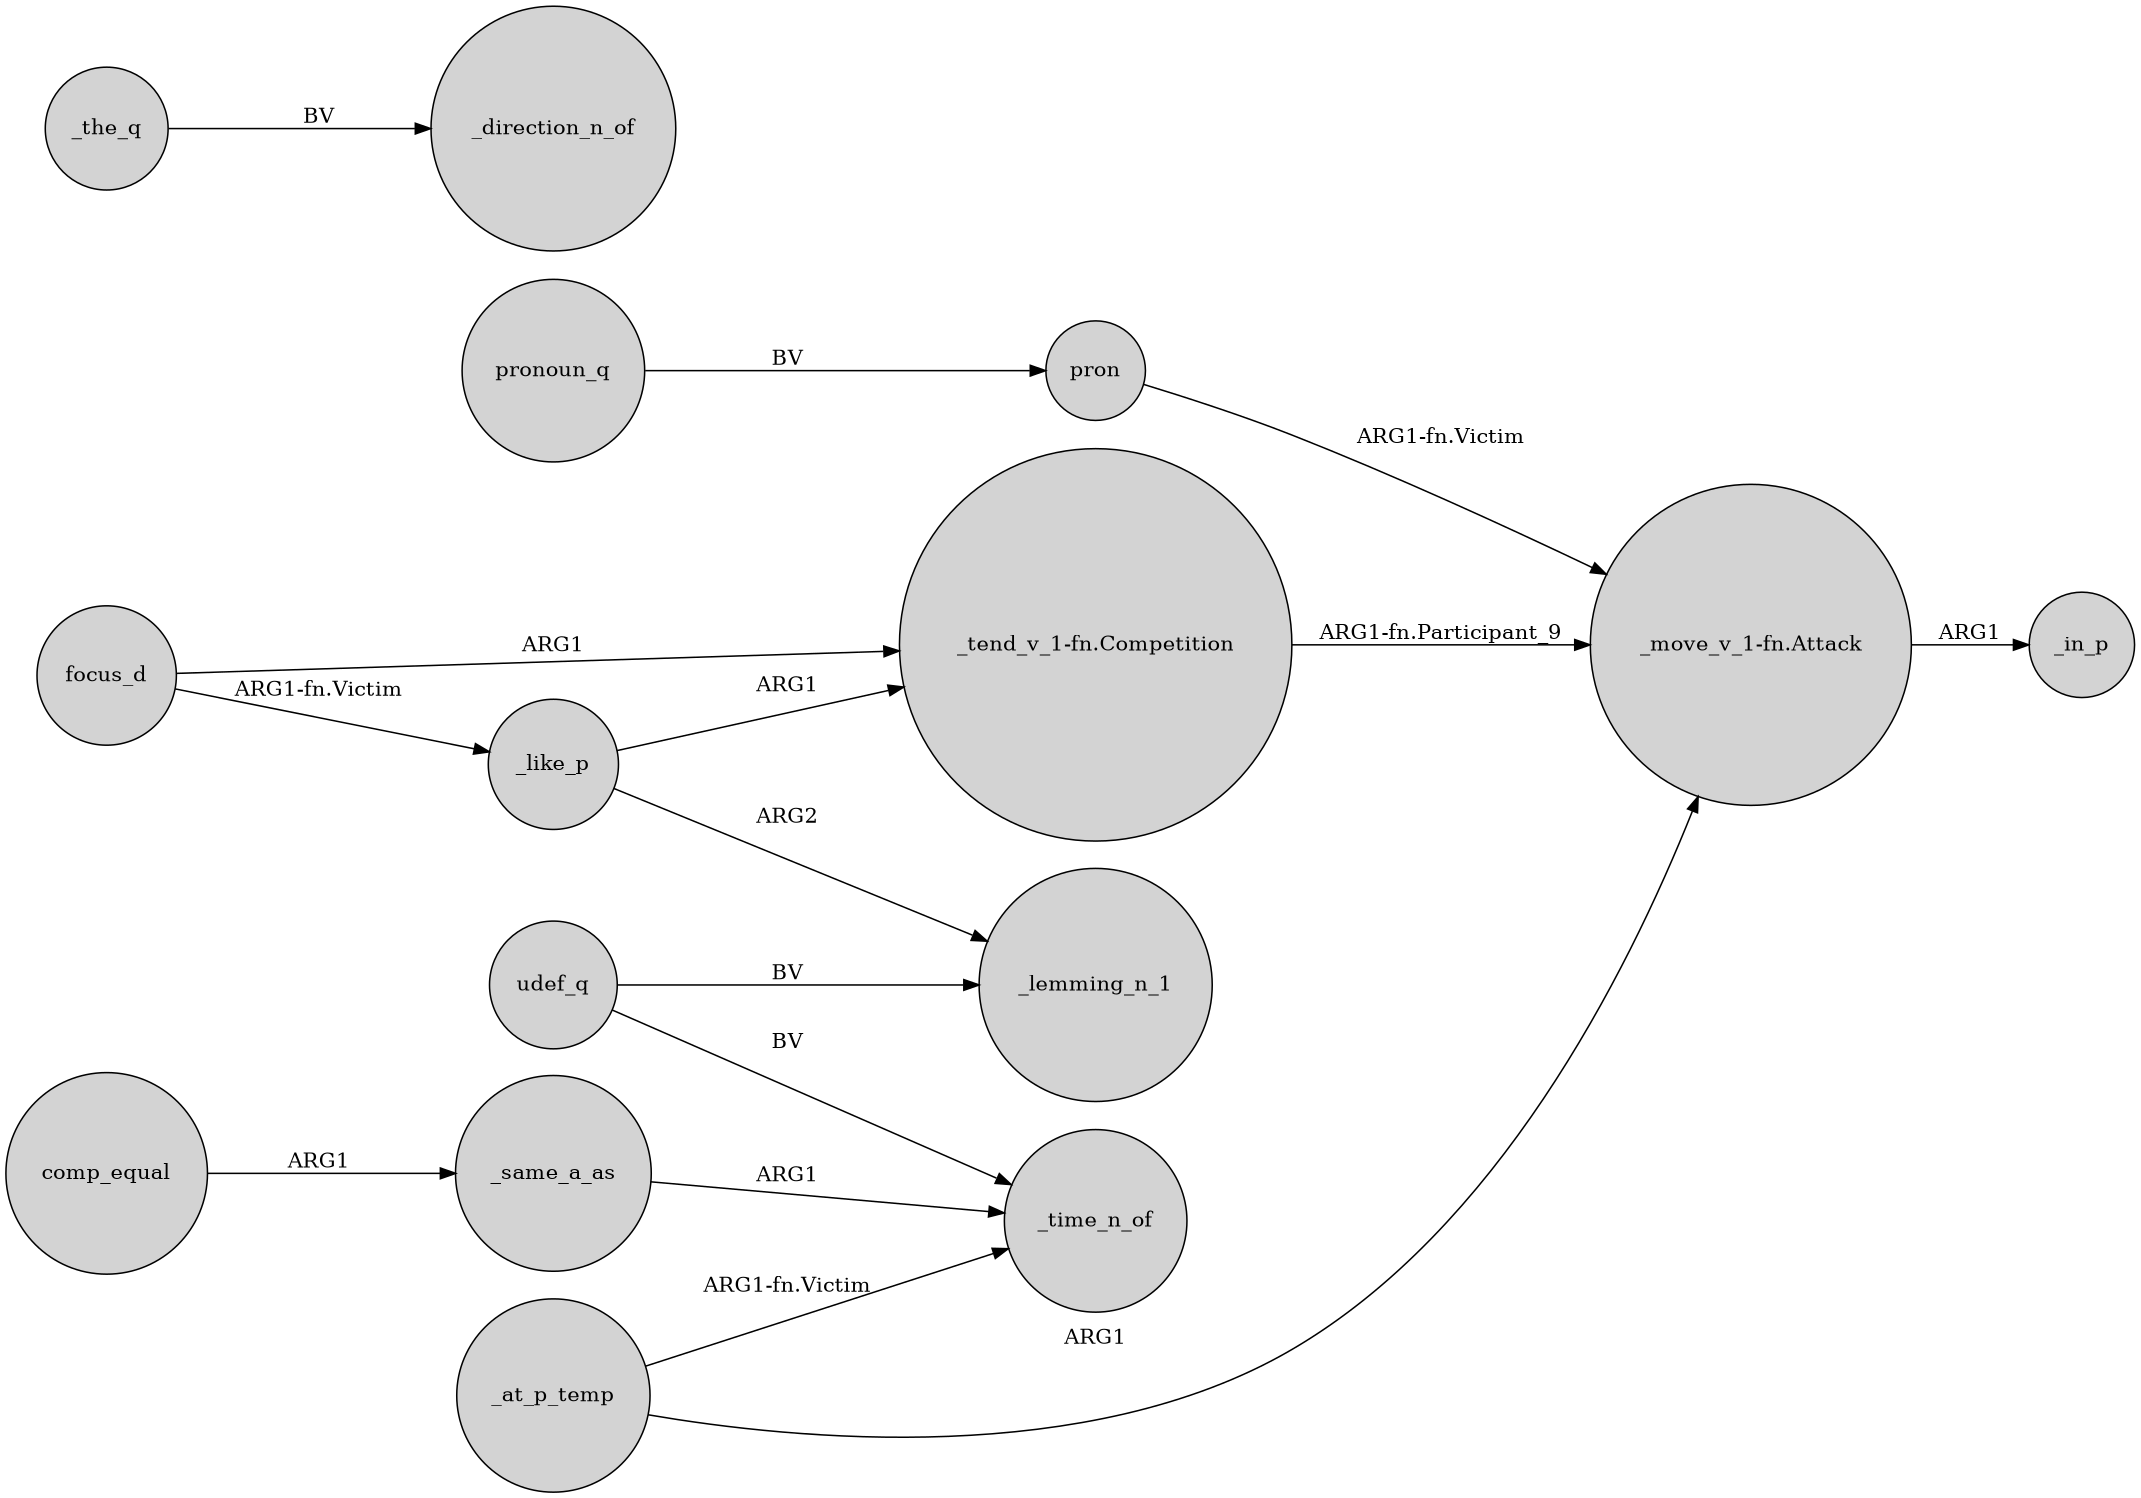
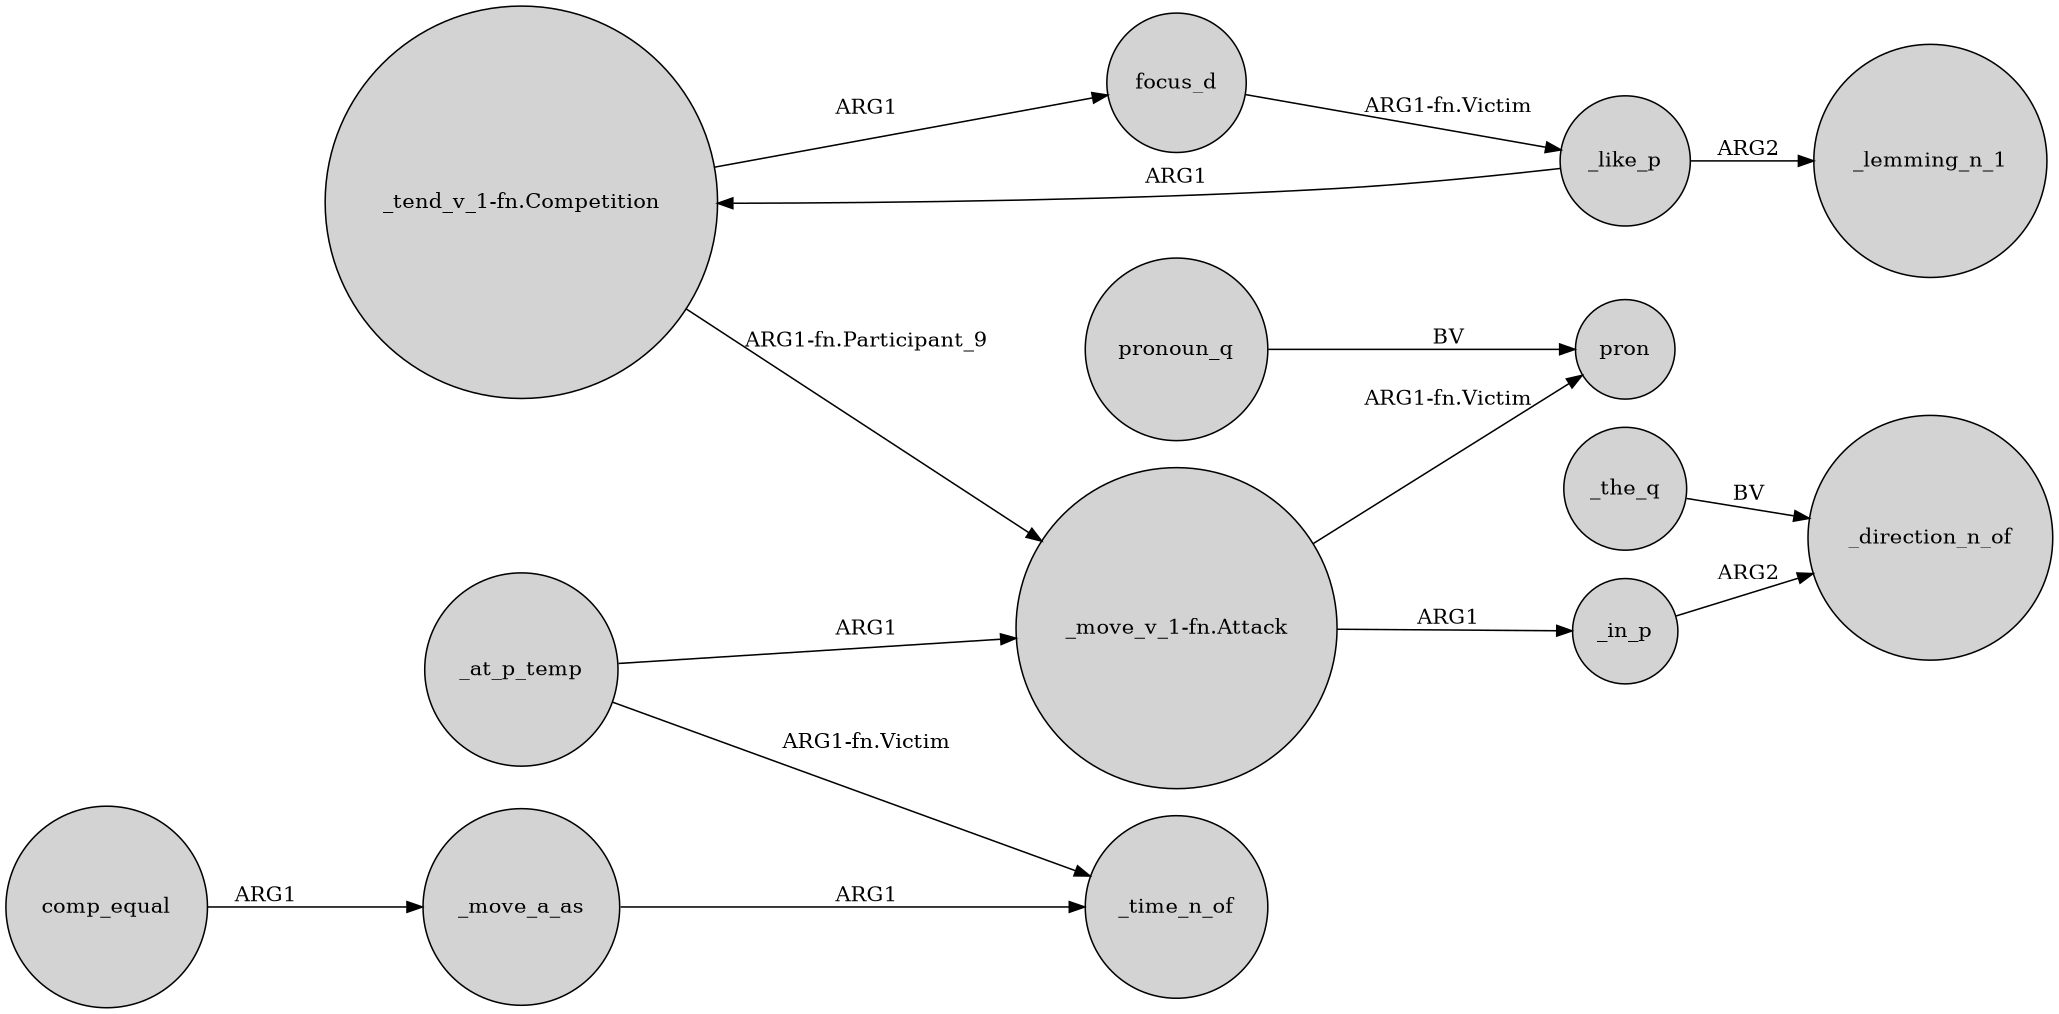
  digraph {
    rankdir=LR
    node [shape=circle style=filled]
    _in_p
    _direction_n_of
    "_move_v_1-fn.Attack"
    pron
    focus_d
    _like_p
    "_tend_v_1-fn.Competition"
    _lemming_n_1
    _the_q
    _at_p_temp
    _time_n_of
-   udef_q
-   _same_a_as
+   _same_a_as [label=_move_a_as]
    comp_equal
    pronoun_q
+   _in_p -> _direction_n_of [label=ARG2]
    "_move_v_1-fn.Attack" -> _in_p [label=ARG1]
-   pron -> "_move_v_1-fn.Attack" [label="ARG1-fn.Victim"]
+   "_move_v_1-fn.Attack" -> pron [label="ARG1-fn.Victim"]
    focus_d -> _like_p [label="ARG1-fn.Victim"]
-   focus_d -> "_tend_v_1-fn.Competition" [label=ARG1]
+   "_tend_v_1-fn.Competition" -> focus_d [label=ARG1]
    _like_p -> "_tend_v_1-fn.Competition" [label=ARG1]
    _like_p -> _lemming_n_1 [label=ARG2]
    "_tend_v_1-fn.Competition" -> "_move_v_1-fn.Attack" [label="ARG1-fn.Participant_9"]
    _the_q -> _direction_n_of [label=BV]
    _at_p_temp -> "_move_v_1-fn.Attack" [label=ARG1]
    _at_p_temp -> _time_n_of [label="ARG1-fn.Victim"]
-   udef_q -> _lemming_n_1 [label=BV]
-   udef_q -> _time_n_of [label=BV]
    _same_a_as -> _time_n_of [label=ARG1]
    comp_equal -> _same_a_as [label=ARG1]
    pronoun_q -> pron [label=BV]
  }
